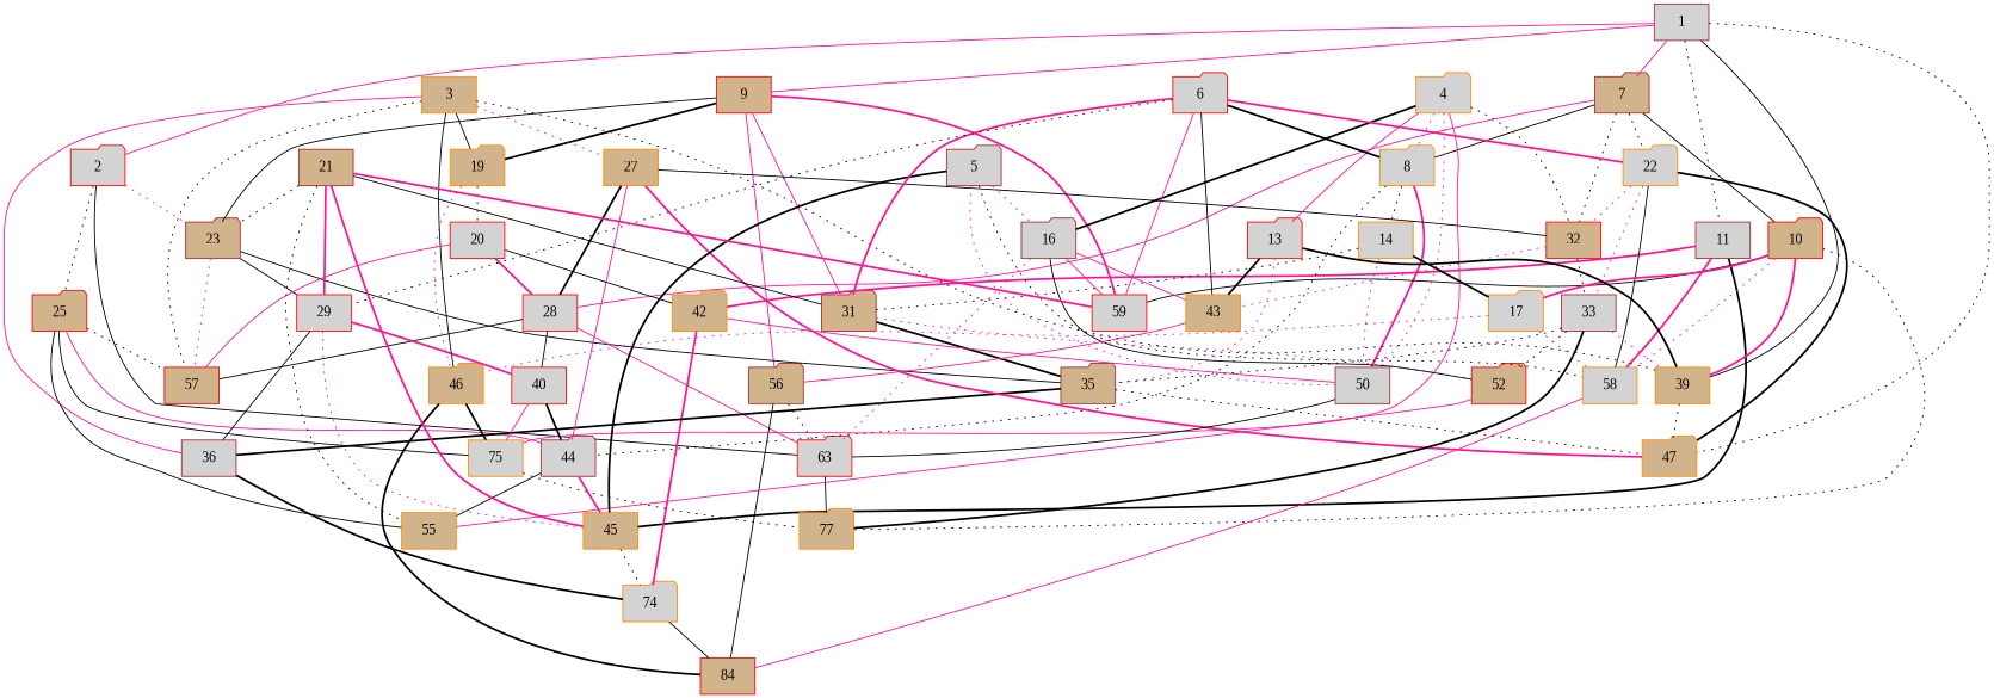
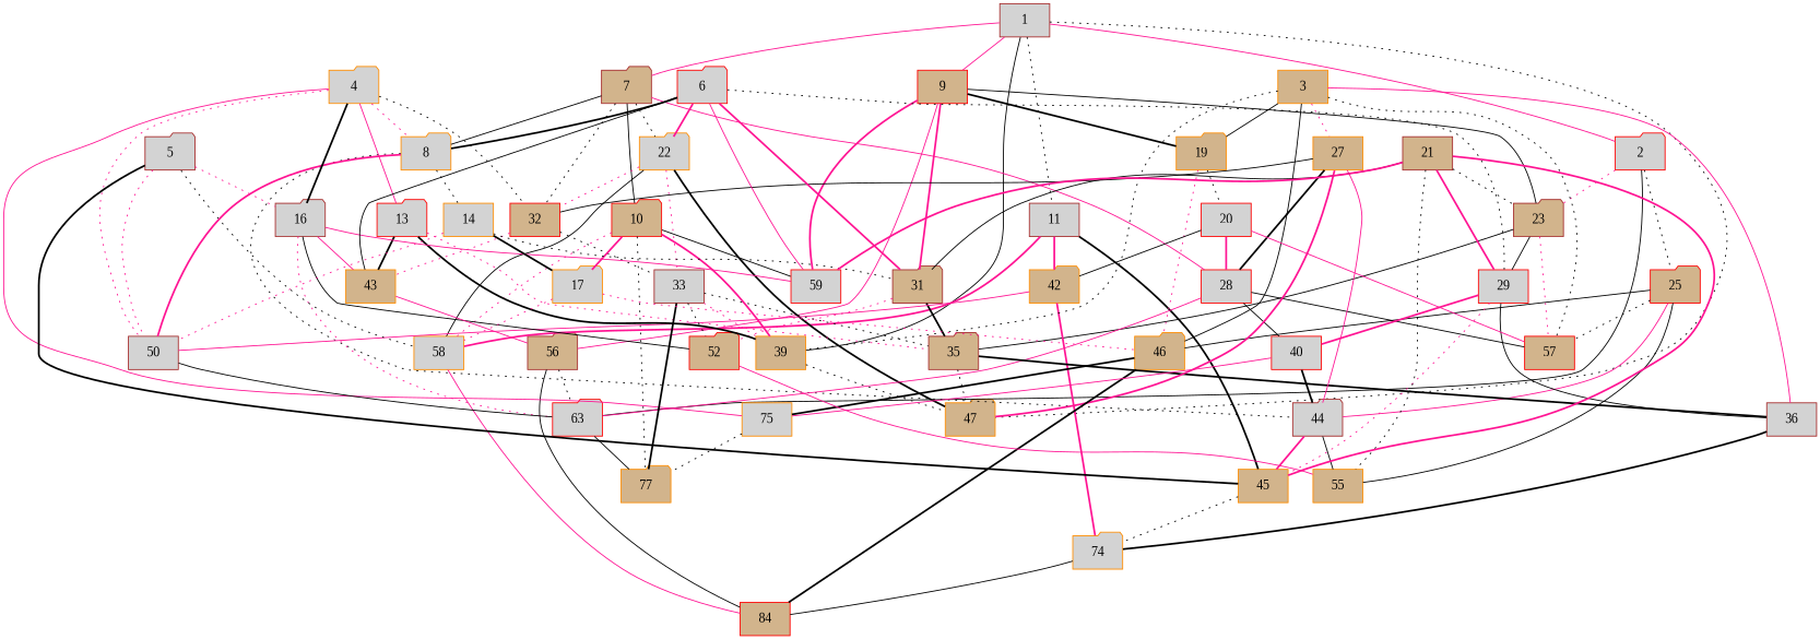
  graph {
    fontname="Liberation Serif"
    node [color=darkorange fillcolor=lightgrey fontname="Liberation Serif" shape=folder style=filled]
    edge [color=black fontname="Liberation Serif" style=solid]
    1 [color=brown shape=box super="+24"]
    2 [color=red super="+72"]
    7 [color=brown fillcolor=tan super="+12"]
    9 [color=red fillcolor=tan shape=box super="+54"]
    11 [color=brown shape=box]
    39 [fillcolor=tan shape=box super="+65"]
    47 [fillcolor=tan super="+85"]
    23 [color=brown fillcolor=tan super="+26"]
    25 [color=red fillcolor=tan super="+64"]
    63 [color=red super="+67"]
    8 [super="+18"]
    32 [color=red fillcolor=tan shape=box super="+69"]
    22 [super="+37"]
    10 [color=red fillcolor=tan super="+15"]
    28 [color=red shape=box super="+30"]
    19 [fillcolor=tan]
    31 [color=brown fillcolor=tan super="+48"]
    59 [color=red shape=box super="+60"]
    56 [color=brown fillcolor=tan]
    45 [fillcolor=tan shape=box super="+49"]
    58 [shape=box super="+71"]
    42 [fillcolor=tan]
    57 [color=red fillcolor=tan shape=box super="+61"]
    29 [color=red shape=box super="+62"]
    35 [color=brown fillcolor=tan super="+81"]
    75 [shape=box super="+83"]
    44 [color=brown super="+51"]
    55 [fillcolor=tan shape=box]
    77 [fillcolor=tan]
    3 [fillcolor=tan shape=box super="+70"]
    27 [fillcolor=tan shape=box super="+66"]
    36 [color=brown shape=box]
    46 [fillcolor=tan super="+68"]
    20 [color=red shape=box]
    74 [super="+80"]
    84 [color=red fillcolor=tan shape=box]
    4 [super="+76"]
    13 [color=red]
    16 [color=brown super="+34"]
    50 [color=brown shape=box super="+73"]
    14 [shape=box]
    43 [fillcolor=tan shape=box super="+82"]
    52 [color=red fillcolor=tan]
    33 [color=brown shape=box super="+53"]
    5 [color=brown]
    6 [color=red super="+79"]
    40 [color=red shape=box]
    17
    21 [color=brown fillcolor=tan shape=box super="+78"]
    1 -- 2 [color=deeppink]
    1 -- 7 [color=deeppink]
    1 -- 9 [color=deeppink]
    1 -- 11 [style=dotted]
    1 -- 39
    1 -- 47 [style=dotted]
    2 -- 23 [color=deeppink style=dotted]
    2 -- 25 [style=dotted]
    2 -- 63
    7 -- 8
    7 -- 32 [style=dotted]
    7 -- 22 [style=dotted]
    7 -- 10
    7 -- 28 [color=deeppink]
    9 -- 23
    9 -- 19 [style=bold]
-   9 -- 31 [color=deeppink]
+   9 -- 31 [color=deeppink style=bold]
    9 -- 59 [color=deeppink style=bold]
    9 -- 56 [color=deeppink]
    11 -- 45 [style=bold]
    11 -- 58 [color=deeppink style=bold]
    11 -- 42 [color=deeppink style=bold]
    39 -- 47 [style=dotted]
    23 -- 57 [color=deeppink style=dotted]
    23 -- 29
    23 -- 35
    25 -- 57 [style=dotted]
-   25 -- 75 [weight=2]
+   25 -- 46 [weight=2]
    25 -- 44 [color=deeppink]
    25 -- 55
    63 -- 77
    8 -- 44 [style=dotted]
    8 -- 50 [color=deeppink style=bold]
    8 -- 14 [style=dotted]
    32 -- 43 [color=deeppink style=dotted]
    32 -- 33 [style=dotted]
    22 -- 47 [style=bold]
    22 -- 32 [color=deeppink style=dotted]
    22 -- 58
    22 -- 33 [color=deeppink style=dotted]
    10 -- 39 [color=deeppink style=bold]
    10 -- 59
    10 -- 58 [color=deeppink style=dotted]
    10 -- 77 [style=dotted]
    10 -- 17 [color=deeppink style=bold]
    28 -- 63 [color=deeppink]
    28 -- 57
    28 -- 40
    19 -- 46 [color=deeppink style=dotted]
    19 -- 20 [style=dotted]
    31 -- 35 [style=bold]
    31 -- 52 [color=deeppink style=dotted]
    56 -- 63 [style=dotted]
    56 -- 84
    45 -- 74 [style=dotted]
    58 -- 84 [color=deeppink]
    42 -- 74 [color=deeppink style=bold]
    42 -- 50 [color=deeppink]
    29 -- 45 [color=deeppink style=dotted]
    29 -- 36
    29 -- 40 [color=deeppink style=bold]
    35 -- 47 [style=dotted]
    35 -- 36 [style=bold]
    75 -- 77 [style=dotted]
    44 -- 45 [color=deeppink style=bold]
    44 -- 55
    3 -- 39 [style=dotted]
    3 -- 19
    3 -- 57 [style=dotted]
    3 -- 27 [color=deeppink style=dotted]
    3 -- 36 [color=deeppink]
    3 -- 46
    27 -- 47 [color=deeppink style=bold weight=2]
    27 -- 32
    27 -- 28 [style=bold]
    27 -- 44 [color=deeppink]
    36 -- 74 [style=bold]
    46 -- 75 [style=bold]
    46 -- 84 [style=bold]
    20 -- 28 [color=deeppink style=bold]
    20 -- 42
    20 -- 57 [color=deeppink]
    74 -- 84
    4 -- 8 [color=deeppink style=dotted]
    4 -- 32 [style=dotted]
    4 -- 75 [color=deeppink]
    4 -- 13 [color=deeppink]
    4 -- 16 [style=bold]
    4 -- 50 [color=deeppink style=dotted]
    13 -- 39 [style=bold]
    13 -- 35 [color=deeppink style=dotted]
    13 -- 43 [style=bold]
    16 -- 63 [color=deeppink style=dotted]
    16 -- 59 [color=deeppink]
    16 -- 43 [color=deeppink]
    16 -- 52
    50 -- 63
    14 -- 31 [style=dotted]
    14 -- 50 [color=deeppink style=dotted]
    14 -- 17 [style=bold]
    43 -- 56 [color=deeppink]
    52 -- 55 [color=deeppink]
    33 -- 39 [color=deeppink style=dotted]
    33 -- 35 [style=dotted]
    33 -- 77 [style=bold]
    33 -- 52 [style=dotted]
    5 -- 45 [style=bold]
    5 -- 58 [style=dotted]
    5 -- 16 [color=deeppink style=dotted]
    5 -- 50 [color=deeppink style=dotted]
    6 -- 8 [style=bold]
    6 -- 22 [color=deeppink style=bold]
    6 -- 31 [color=deeppink style=bold]
    6 -- 59 [color=deeppink]
    6 -- 29 [style=dotted]
    6 -- 43
    40 -- 75 [color=deeppink]
    40 -- 44 [style=bold]
    17 -- 58 [color=deeppink style=dotted]
    17 -- 46 [color=deeppink style=dotted]
    21 -- 23 [style=dotted]
    21 -- 31
    21 -- 59 [color=deeppink style=bold]
    21 -- 45 [color=deeppink style=bold]
    21 -- 29 [color=deeppink style=bold]
    21 -- 55 [style=dotted]
  }
